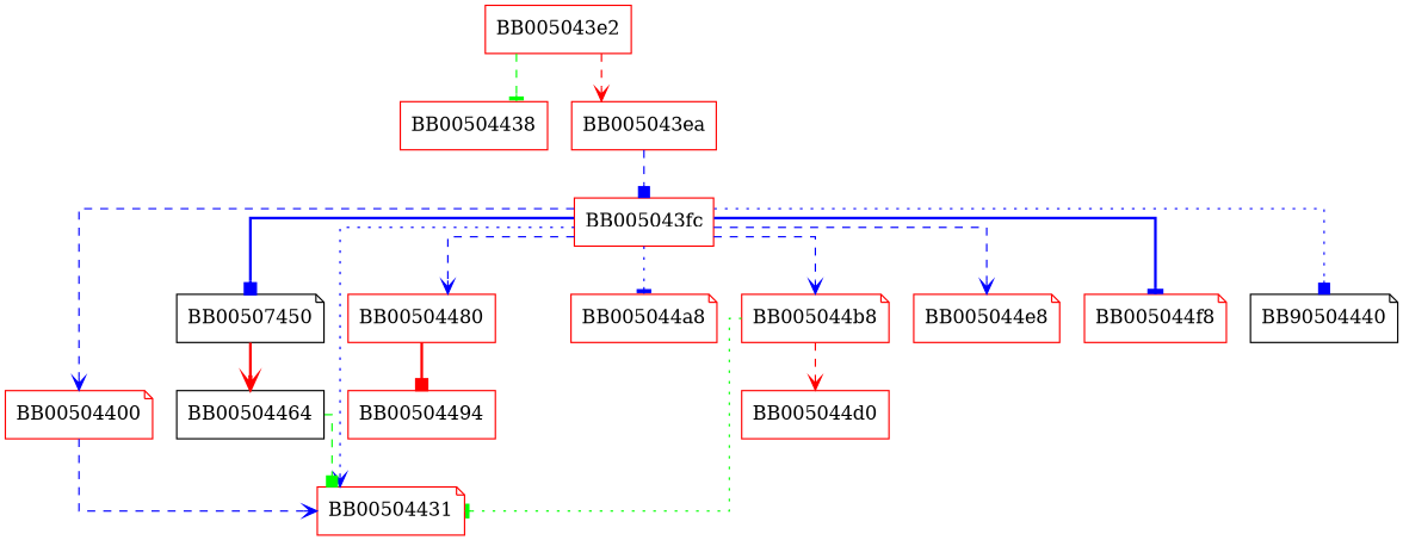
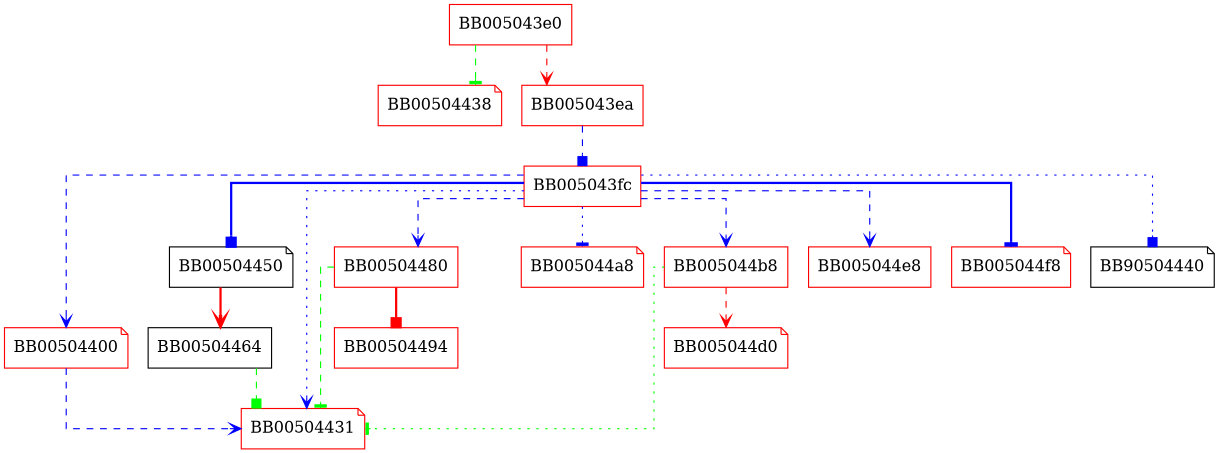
  digraph {
    splines=ortho
    node [color=red shape=box]
    edge [arrowhead=vee color=blue style=dashed]
-   BB005043e0 [label=BB005043e2]
-   BB00504438
+   BB005043e0
+   BB00504438 [shape=note]
    BB005043ea
    BB005043fc
    BB00504400 [shape=note]
-   BB00504450 [color=black shape=note label=BB00507450]
+   BB00504450 [color=black shape=note]
    BB00504480
    BB00504431 [shape=note]
    BB005044a8 [shape=note]
-   BB005044b8 [shape=note]
-   BB005044e8 [shape=note]
+   BB005044b8
+   BB005044e8
    BB005044f8 [shape=note]
    n13 [color=black label=BB90504440 shape=note]
    BB00504464 [color=black]
    BB00504494
-   BB005044d0
+   BB005044d0 [shape=note]
    BB005043e0 -> BB00504438 [arrowhead=tee color=green]
    BB005043e0 -> BB005043ea [color=red]
    BB005043ea -> BB005043fc [arrowhead=box]
    BB005043fc -> BB00504400
    BB005043fc -> BB00504450 [arrowhead=box style=bold]
    BB005043fc -> BB00504480
    BB005043fc -> BB00504431 [style=dotted]
    BB005043fc -> BB005044a8 [arrowhead=tee style=dotted]
    BB005043fc -> BB005044b8
    BB005043fc -> BB005044e8
    BB005043fc -> BB005044f8 [arrowhead=tee style=bold]
    BB005043fc -> n13 [arrowhead=box style=dotted]
    BB00504400 -> BB00504431
    BB00504450 -> BB00504464 [color=red style=bold]
+   BB00504480 -> BB00504431 [arrowhead=tee color=green]
    BB00504480 -> BB00504494 [arrowhead=box color=red style=bold]
    BB005044b8 -> BB00504431 [arrowhead=tee color=green style=dotted]
    BB005044b8 -> BB005044d0 [color=red]
    BB00504464 -> BB00504431 [arrowhead=box color=green]
  }
